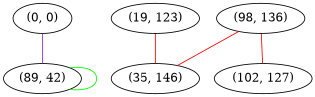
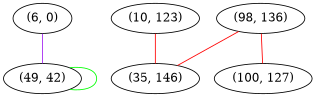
  graph {
    edge [color=red weight=1]
-   "(0, 0)"
-   "(49, 42)" [label="(89, 42)"]
+   "(0, 0)" [label="(6, 0)"]
+   "(49, 42)"
    n3 [label="(35, 146)"]
    "(98, 136)"
-   "(102, 127)"
-   "(10, 123)" [label="(19, 123)"]
+   "(102, 127)" [label="(100, 127)"]
+   "(10, 123)"
    "(0, 0)" -- "(49, 42)" [color=purple weight=4]
    "(49, 42)" -- "(49, 42)" [color=green weight=2]
    "(98, 136)" -- n3
    "(98, 136)" -- "(102, 127)"
    "(10, 123)" -- n3
  }
